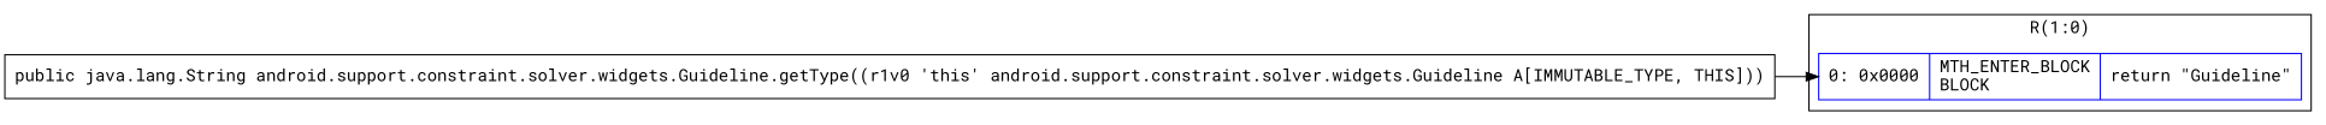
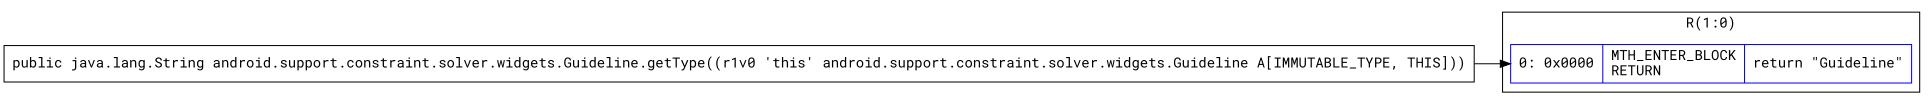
  digraph {
    rankdir=LR
    fontname="Roboto Mono"
    node [shape=record fontname="Roboto Mono"]
-   n1 [color=blue label="{0\:\ 0x0000|MTH_ENTER_BLOCK\lBLOCK\l|return \"Guideline\"\l}"]
+   n1 [color=blue label="{0\:\ 0x0000|MTH_ENTER_BLOCK\lRETURN\l|return \"Guideline\"\l}"]
    n2 [label="{public java.lang.String android.support.constraint.solver.widgets.Guideline.getType((r1v0 'this' android.support.constraint.solver.widgets.Guideline A[IMMUTABLE_TYPE, THIS])) }"]
    subgraph cluster_1 {
      label="R(1:0)"
      n1
    }
    n2 -> n1 [fontname="Roboto Mono"]
  }
